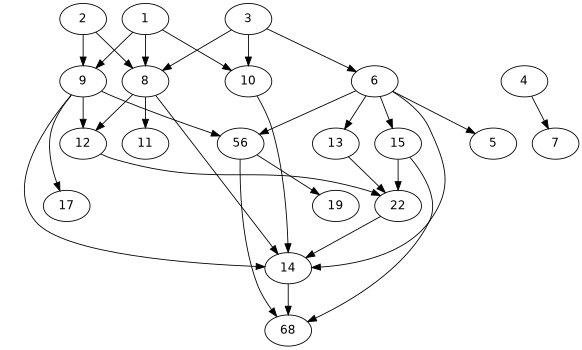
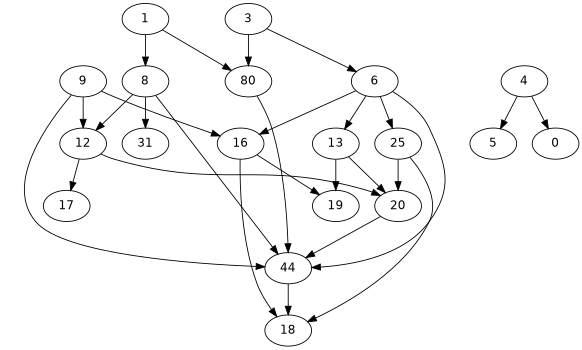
  digraph {
    fontname="DejaVu Sans"
    node [alpha=0.18 fontname="DejaVu Sans"]
    edge [fontname="DejaVu Sans"]
    1 [alpha=0.19 expect_size=10990592]
    8 [alpha=0.17 expect_size=43211776]
    9 [alpha=0.11 expect_size=12882944]
-   10 [expect_size=13621248]
-   14 [alpha=0.14 expect_size=42228736]
-   11 [alpha=0.02 expect_size=6845440]
+   10 [expect_size=13621248 label=80]
+   14 [alpha=0.14 expect_size=42228736 label=44]
+   11 [alpha=0.02 expect_size=6845440 label=31]
    12 [alpha=0.03 expect_size=51226624]
-   16 [alpha=0.10 expect_size=40105984 label=56]
-   18 [alpha=0.05 expect_size=27132928 label=68]
-   20 [alpha=0.07 expect_size=46128128 label=22]
+   16 [alpha=0.10 expect_size=40105984]
+   18 [alpha=0.05 expect_size=27132928]
+   20 [alpha=0.07 expect_size=46128128]
    17 [alpha=0.15 expect_size=30758912]
    19 [alpha=0.12 expect_size=20970496]
-   2 [alpha=0.10 expect_size=9281536]
    3 [alpha=0.06 expect_size=10466304]
    6 [alpha=0.16 expect_size=29326336]
    13 [alpha=0.04 expect_size=27670528]
-   15 [alpha=0.12 expect_size=28801024]
+   15 [alpha=0.12 expect_size=28801024 label=25]
    4 [alpha=0.14 expect_size=36911104]
    5 [alpha=0.05 expect_size=12113920]
-   7 [expect_size=35883008]
+   7 [expect_size=35883008 label=0]
    1 -> 8
-   1 -> 9
    1 -> 10
    8 -> 14
    8 -> 11
    8 -> 12
    9 -> 14
    9 -> 12
    9 -> 16
    10 -> 14
    14 -> 18
    12 -> 20
-   9 -> 17
+   12 -> 17
    16 -> 18
    16 -> 19
    20 -> 14
-   2 -> 8
-   2 -> 9
-   3 -> 8
    3 -> 10
    3 -> 6
    6 -> 14
    6 -> 16
    6 -> 13
    6 -> 15
    13 -> 20
+   13 -> 19
    15 -> 18
    15 -> 20
-   6 -> 5
+   4 -> 5
    4 -> 7
  }
